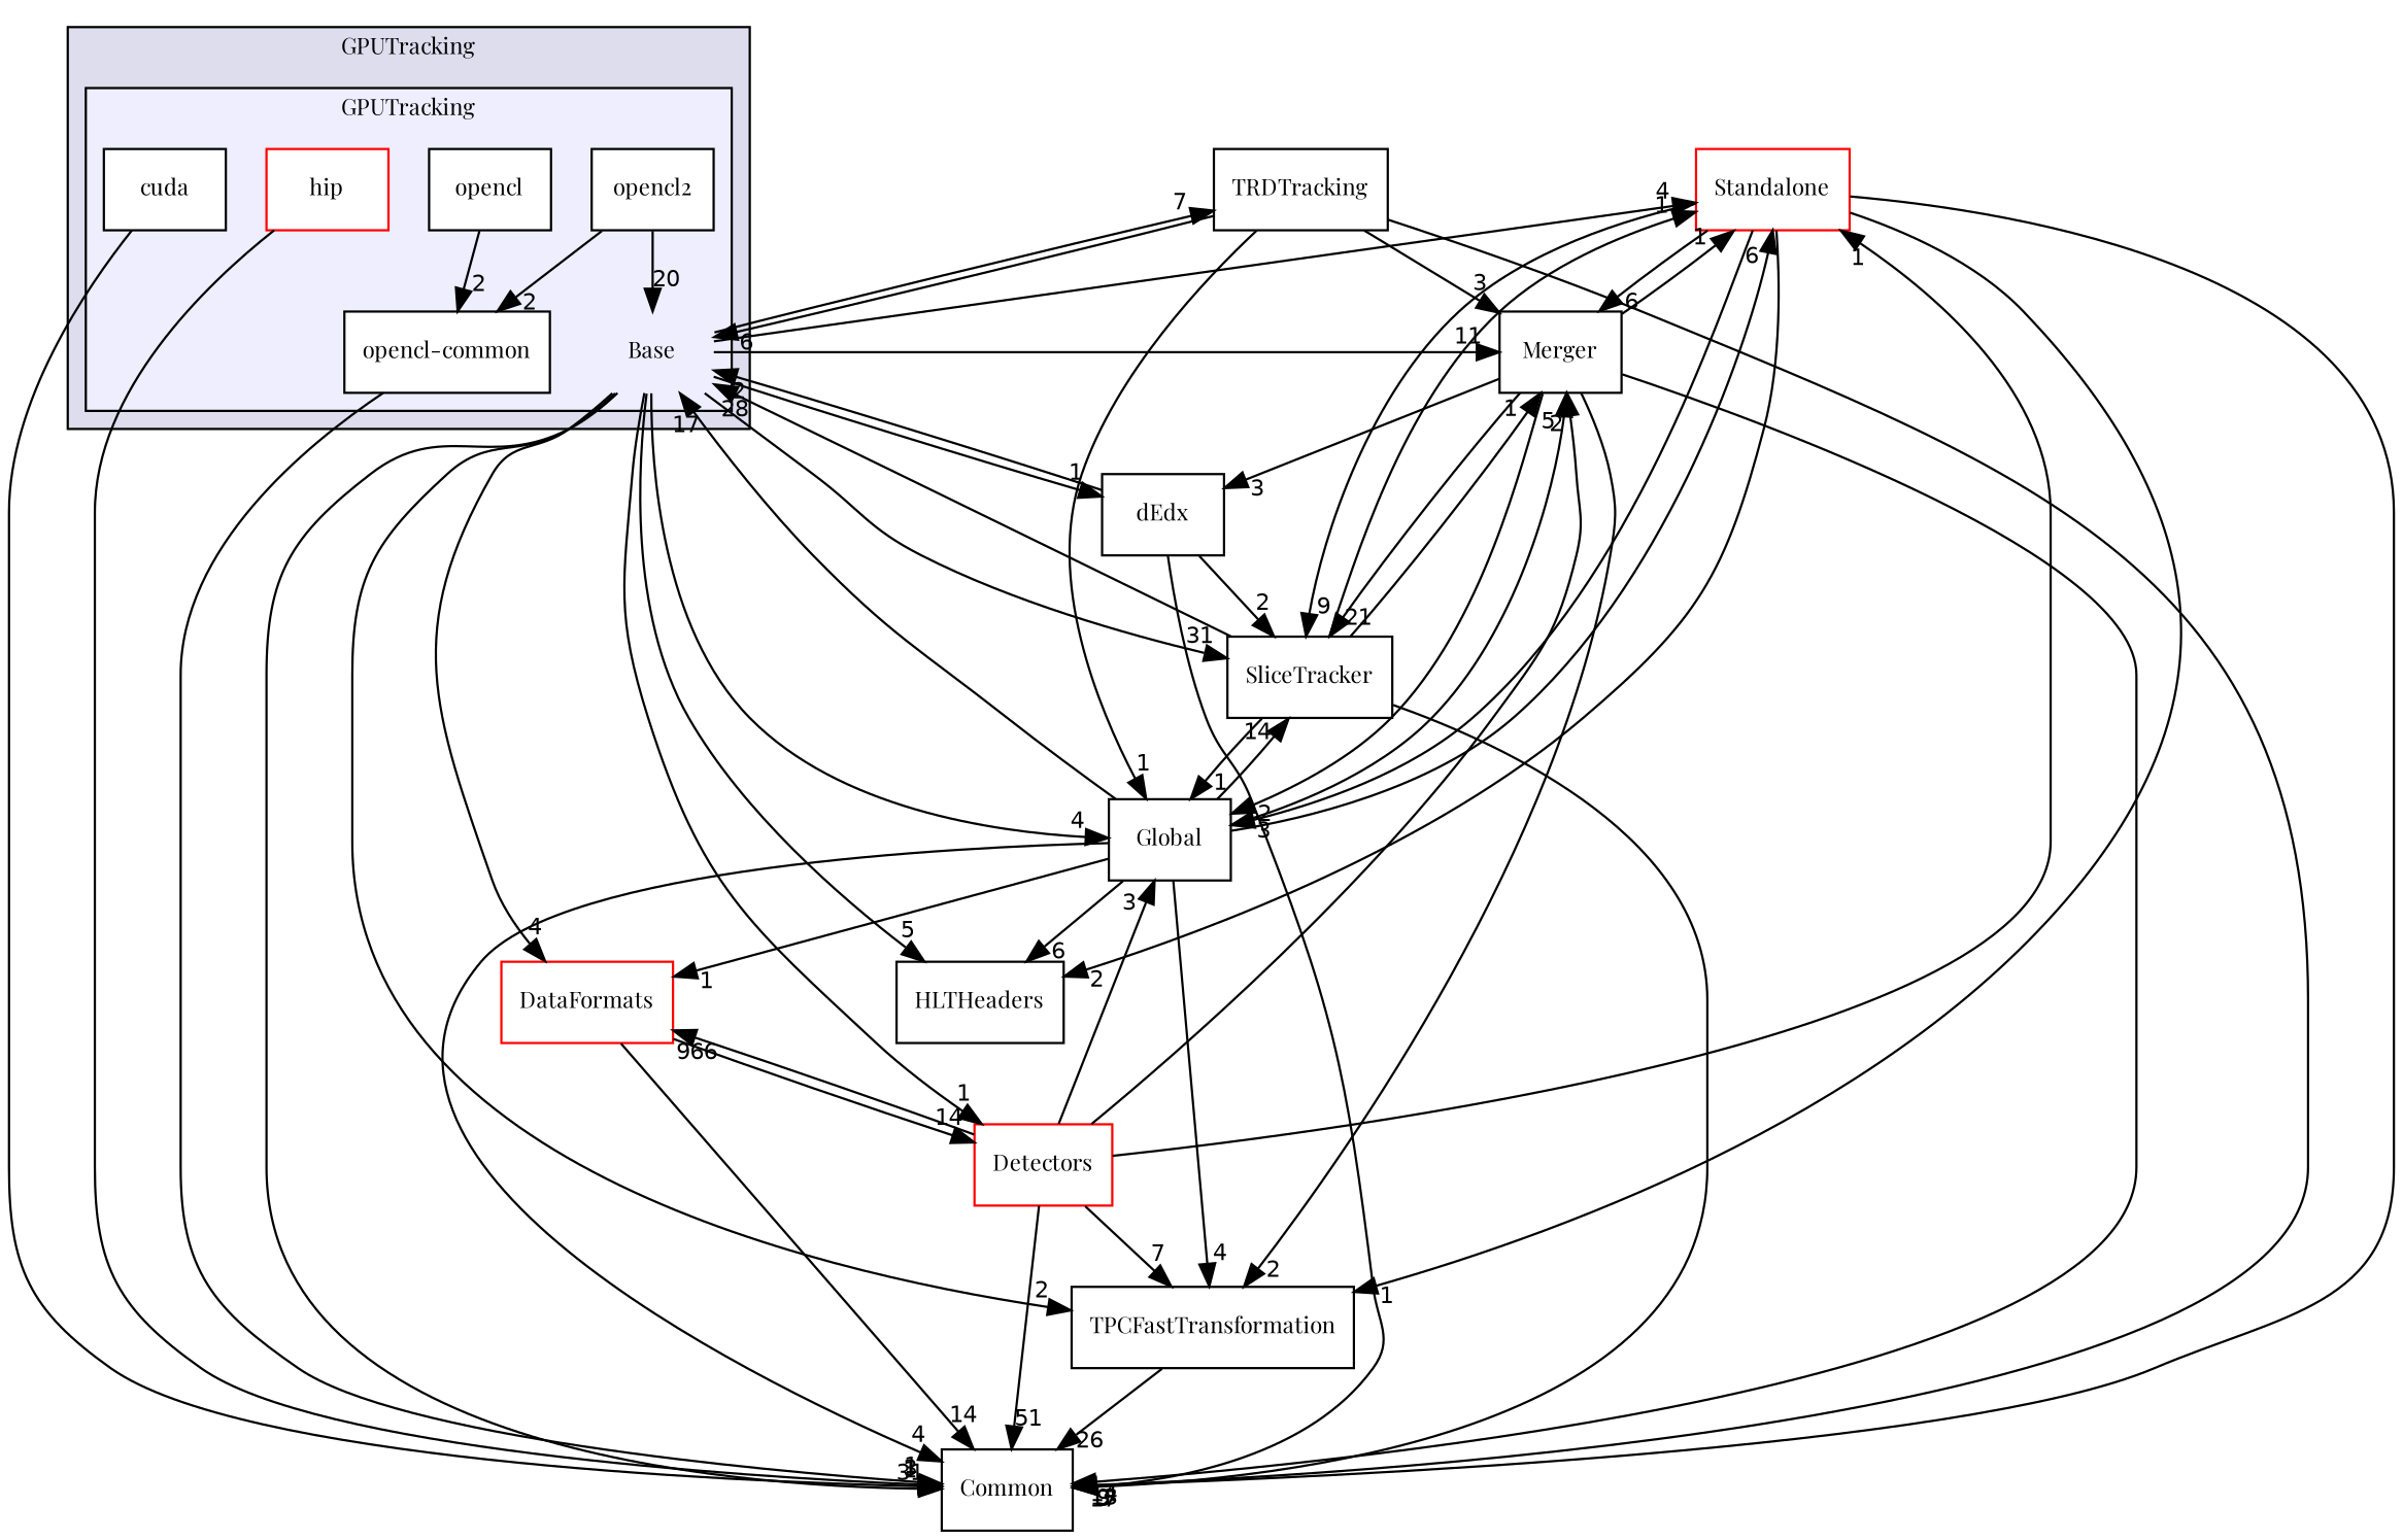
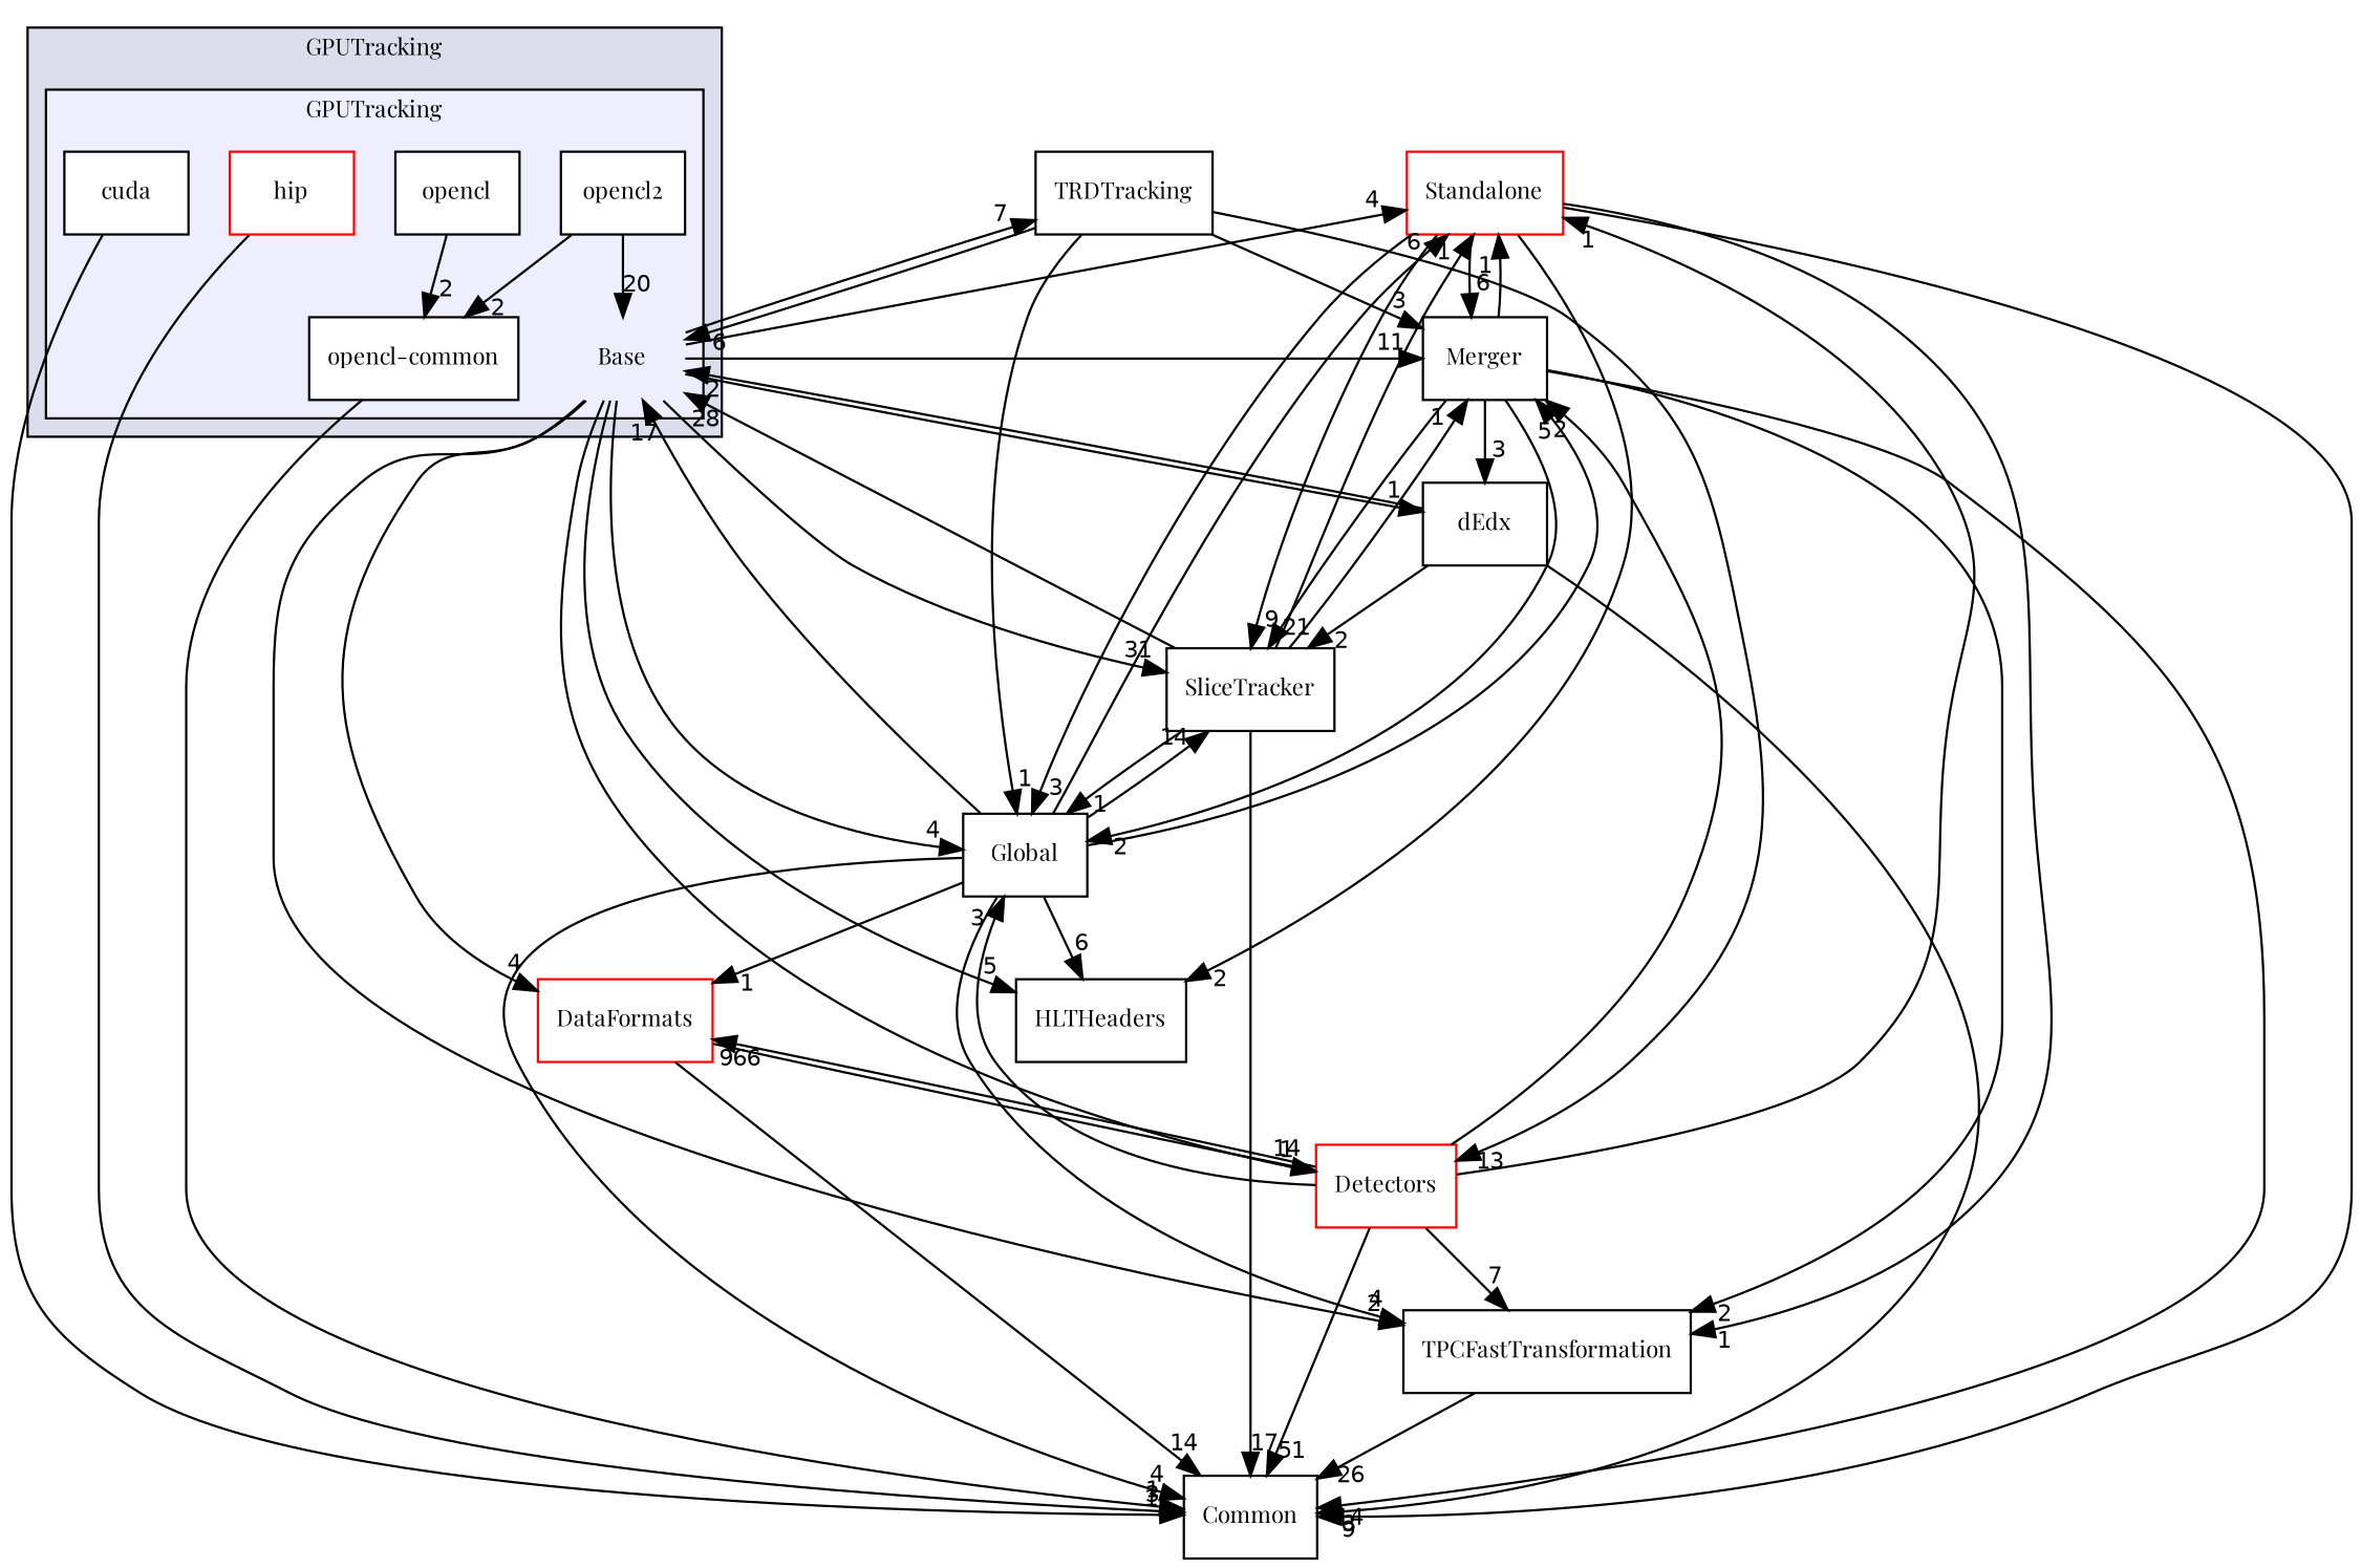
  digraph {
    compound=true
    fontname="Playfair Display"
    node [fontname="Playfair Display" fontsize=10 shape=box]
    edge [fontname="Playfair Display" headlabel=1 labeldistance=1.5 labelfontname=Helvetica labelfontsize=10]
    n1 [label=Base shape=plaintext]
    n2 [color=black fillcolor=white label=cuda style=filled]
    n3 [color=red fillcolor=white label=hip style=filled]
    n4 [color=black fillcolor=white label=opencl style=filled]
    n5 [color=black fillcolor=white label="opencl-common" style=filled]
    n6 [color=black fillcolor=white label=opencl2 style=filled]
    n7 [label=HLTHeaders]
    n8 [label=TRDTracking]
    n9 [label=Merger]
    n10 [label=Common]
    n11 [color=red label=Standalone]
    n12 [color=red label=Detectors]
    n13 [color=black label=TPCFastTransformation]
    n14 [label=Global]
    n15 [label=SliceTracker]
    n16 [color=red label=DataFormats]
    n17 [label=dEdx]
    subgraph cluster_1 {
      bgcolor="#ddddee"
      fontsize=10
      label=GPUTracking
      pencolor=black
      subgraph cluster_2 {
        bgcolor="#eeeeff"
        fontsize=10
        label=GPUTracking
        pencolor=black
        n1
        n2
        n3
        n4
        n5
        n6
      }
    }
    n1 -> n7 [headlabel=5]
    n1 -> n8 [headlabel=7]
    n1 -> n9 [headlabel=11]
-   n1 -> n10 [headlabel=31]
    n1 -> n11 [headlabel=4]
    n1 -> n12
    n1 -> n13 [headlabel=2]
    n1 -> n14 [headlabel=4]
    n1 -> n15 [headlabel=31]
    n1 -> n16 [headlabel=4]
    n1 -> n17
    n2 -> n10
    n3 -> n10 [headlabel=3]
    n4 -> n5 [headlabel=2]
    n5 -> n10
    n6 -> n1 [headlabel=20]
    n6 -> n5 [headlabel=2]
    n8 -> n1 [headlabel=6]
    n8 -> n9 [headlabel=3]
-   n8 -> n10 [headlabel=13]
+   n8 -> n12 [headlabel=13]
    n8 -> n14
    n9 -> n10 [headlabel=14]
    n9 -> n11
    n9 -> n13 [headlabel=2]
    n9 -> n14 [headlabel=2]
    n9 -> n15 [headlabel=21]
    n9 -> n17 [headlabel=3]
    n11 -> n7 [headlabel=2]
    n11 -> n9 [headlabel=6]
    n11 -> n10 [headlabel=9]
    n11 -> n13
    n11 -> n14 [headlabel=3]
    n11 -> n15 [headlabel=9]
    n12 -> n9 [headlabel=2]
    n12 -> n10 [headlabel=51]
    n12 -> n11
    n12 -> n13 [headlabel=7]
    n12 -> n14 [headlabel=3]
    n12 -> n16 [headlabel=966]
    n13 -> n10 [headlabel=26]
    n14 -> n1 [headlabel=17]
    n14 -> n7 [headlabel=6]
    n14 -> n9 [headlabel=5]
    n14 -> n10 [headlabel=4]
    n14 -> n11 [headlabel=6]
    n14 -> n13 [headlabel=4]
    n14 -> n15 [headlabel=14]
    n14 -> n16
    n15 -> n1 [headlabel=28]
    n15 -> n9
    n15 -> n10 [headlabel=17]
    n15 -> n11
    n15 -> n14
    n16 -> n10 [headlabel=14]
    n16 -> n12 [headlabel=14]
    n17 -> n1 [headlabel=2]
    n17 -> n10 [headlabel=3]
    n17 -> n15 [headlabel=2]
  }
